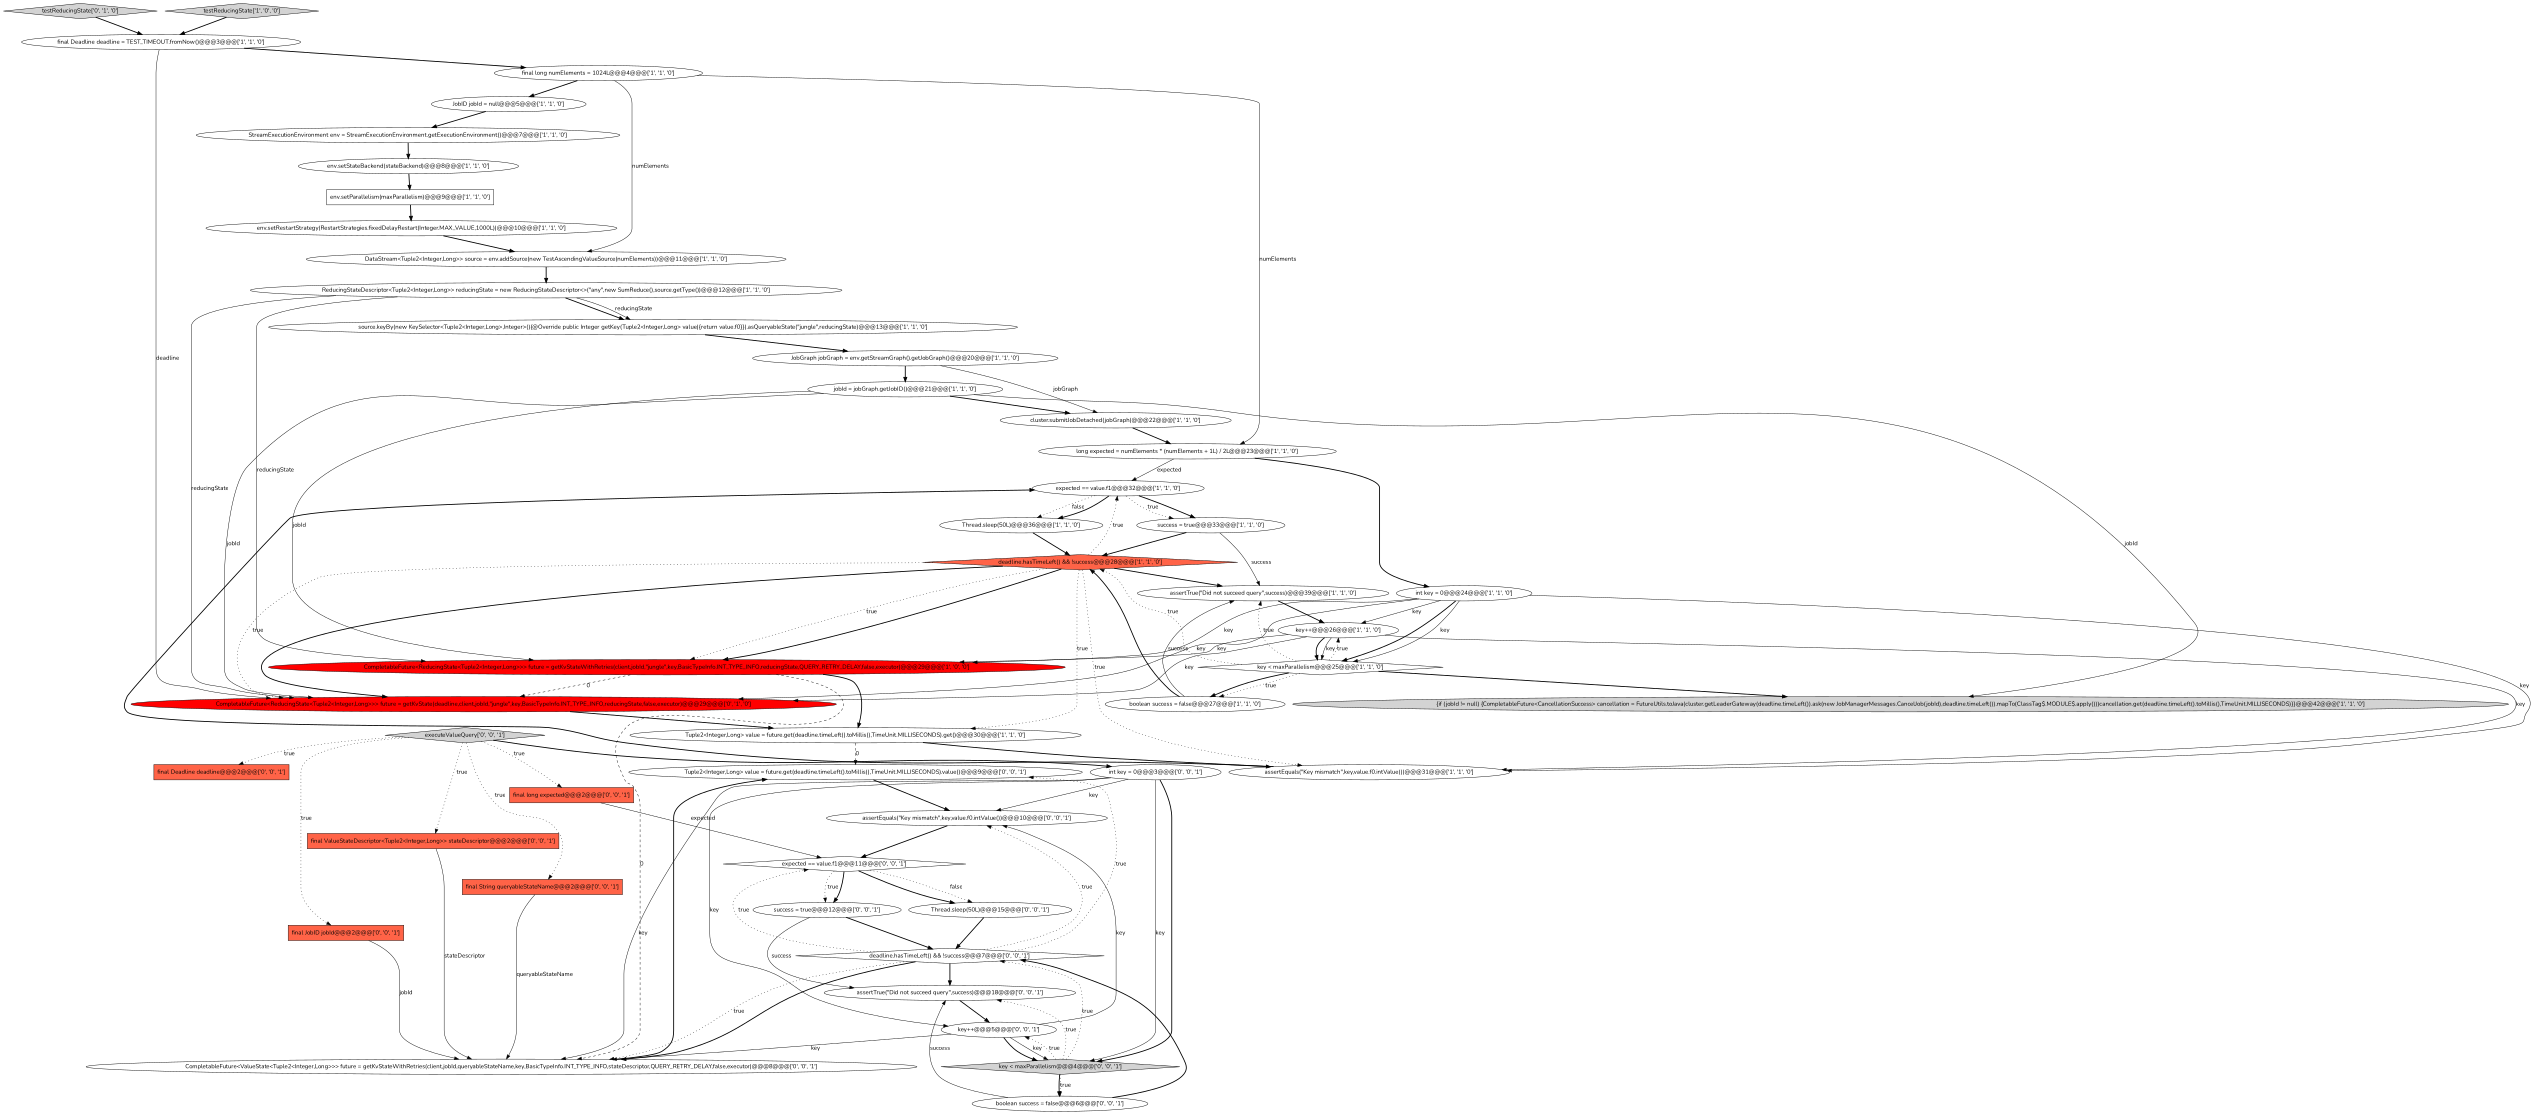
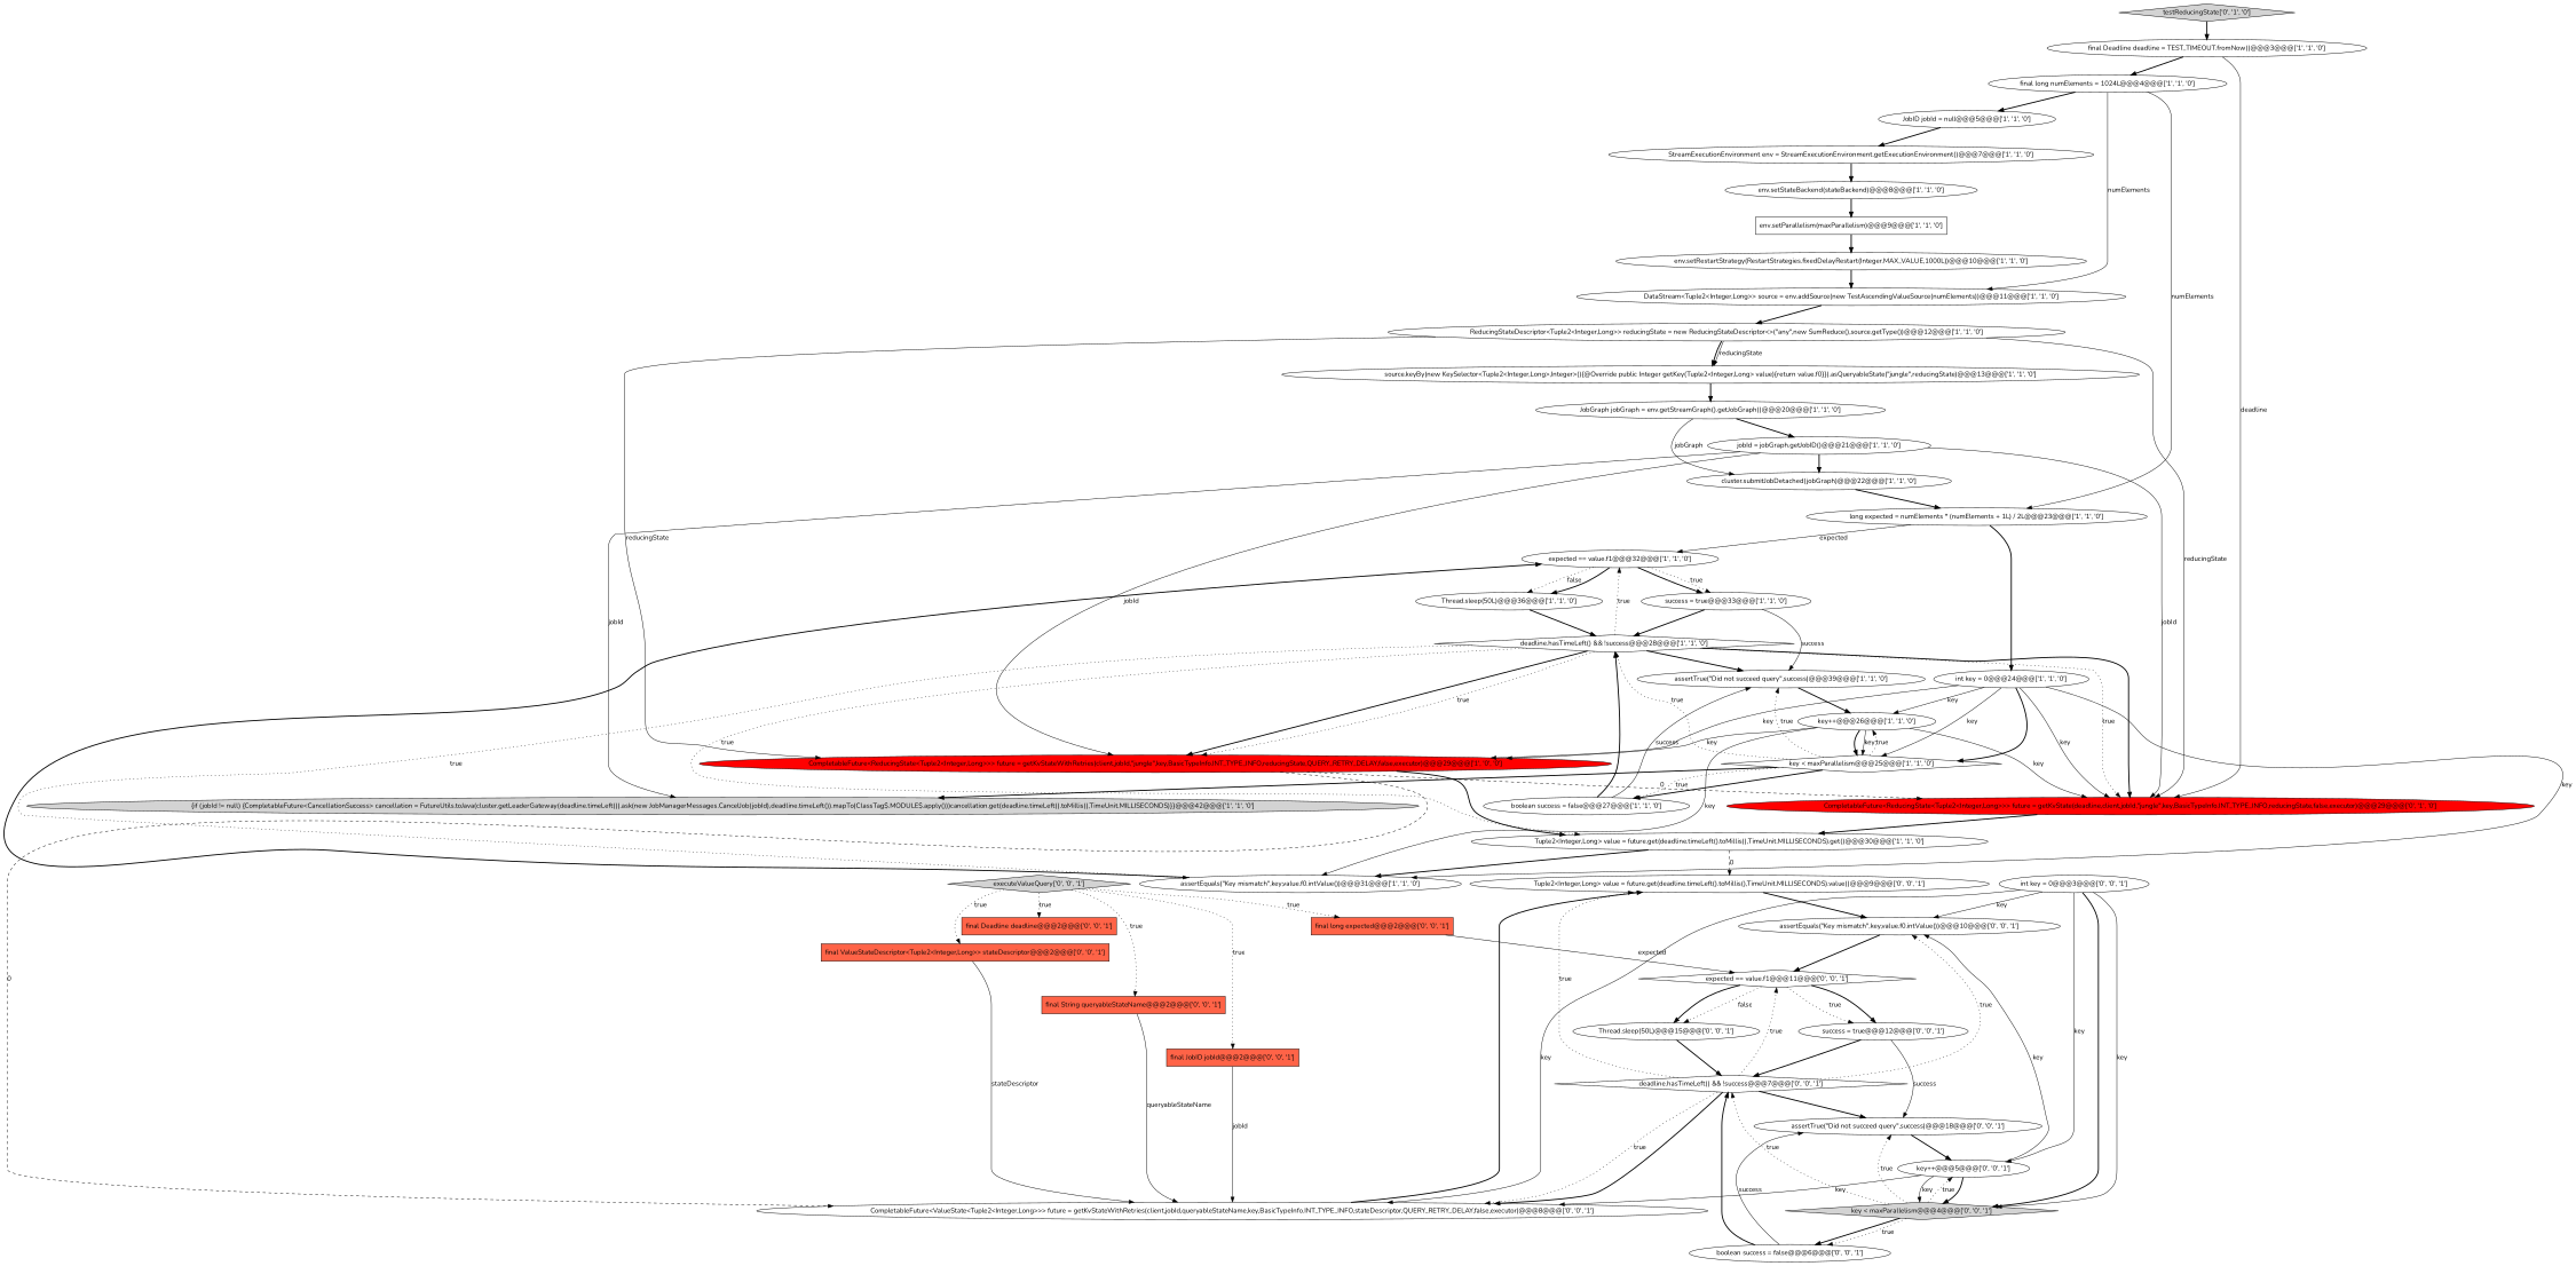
  digraph {
    fontname=Nunito
    node [fillcolor=white fontname=Nunito shape=ellipse style=filled]
    edge [fontname=Nunito style=bold]
    n1 [label="source.keyBy(new KeySelector<Tuple2<Integer,Long>,Integer>(){@Override public Integer getKey(Tuple2<Integer,Long> value){return value.f0}}).asQueryableState(\"jungle\",reducingState)@@@13@@@['1', '1', '0']"]
    n2 [label="JobGraph jobGraph = env.getStreamGraph().getJobGraph()@@@20@@@['1', '1', '0']"]
    n3 [label="cluster.submitJobDetached(jobGraph)@@@22@@@['1', '1', '0']"]
    n4 [label="jobId = jobGraph.getJobID()@@@21@@@['1', '1', '0']"]
    n5 [label="boolean success = false@@@27@@@['1', '1', '0']"]
    n6 [label="assertTrue(\"Did not succeed query\",success)@@@39@@@['1', '1', '0']"]
-   n7 [fillcolor=tomato label="deadline.hasTimeLeft() && !success@@@28@@@['1', '1', '0']" shape=diamond]
+   n7 [label="deadline.hasTimeLeft() && !success@@@28@@@['1', '1', '0']" shape=diamond]
    n8 [label="key++@@@26@@@['1', '1', '0']"]
    n9 [fillcolor=red label="CompletableFuture<ReducingState<Tuple2<Integer,Long>>> future = getKvStateWithRetries(client,jobId,\"jungle\",key,BasicTypeInfo.INT_TYPE_INFO,reducingState,QUERY_RETRY_DELAY,false,executor)@@@29@@@['1', '0', '0']"]
    n10 [fillcolor=red label="CompletableFuture<ReducingState<Tuple2<Integer,Long>>> future = getKvState(deadline,client,jobId,\"jungle\",key,BasicTypeInfo.INT_TYPE_INFO,reducingState,false,executor)@@@29@@@['0', '1', '0']"]
    n11 [label="expected == value.f1@@@32@@@['1', '1', '0']"]
    n12 [label="assertEquals(\"Key mismatch\",key,value.f0.intValue())@@@31@@@['1', '1', '0']"]
    n13 [label="Tuple2<Integer,Long> value = future.get(deadline.timeLeft().toMillis(),TimeUnit.MILLISECONDS).get()@@@30@@@['1', '1', '0']"]
    n14 [fillcolor=tomato label="final long expected@@@2@@@['0', '0', '1']" shape=box]
    n15 [label="expected == value.f1@@@11@@@['0', '0', '1']" shape=diamond]
    n16 [label="success = true@@@12@@@['0', '0', '1']"]
    n17 [label="Thread.sleep(50L)@@@15@@@['0', '0', '1']"]
    n18 [label="ReducingStateDescriptor<Tuple2<Integer,Long>> reducingState = new ReducingStateDescriptor<>(\"any\",new SumReduce(),source.getType())@@@12@@@['1', '1', '0']"]
    n19 [label="CompletableFuture<ValueState<Tuple2<Integer,Long>>> future = getKvStateWithRetries(client,jobId,queryableStateName,key,BasicTypeInfo.INT_TYPE_INFO,stateDescriptor,QUERY_RETRY_DELAY,false,executor)@@@8@@@['0', '0', '1']"]
    n20 [label="env.setStateBackend(stateBackend)@@@8@@@['1', '1', '0']"]
    n21 [label="env.setParallelism(maxParallelism)@@@9@@@['1', '1', '0']" shape=box]
    n22 [label="env.setRestartStrategy(RestartStrategies.fixedDelayRestart(Integer.MAX_VALUE,1000L))@@@10@@@['1', '1', '0']"]
    n23 [label="final long numElements = 1024L@@@4@@@['1', '1', '0']"]
    n24 [label="long expected = numElements * (numElements + 1L) / 2L@@@23@@@['1', '1', '0']"]
    n25 [label="DataStream<Tuple2<Integer,Long>> source = env.addSource(new TestAscendingValueSource(numElements))@@@11@@@['1', '1', '0']"]
    n26 [label="JobID jobId = null@@@5@@@['1', '1', '0']"]
    n27 [label="int key = 0@@@24@@@['1', '1', '0']"]
    n28 [label="StreamExecutionEnvironment env = StreamExecutionEnvironment.getExecutionEnvironment()@@@7@@@['1', '1', '0']"]
    n29 [label="Thread.sleep(50L)@@@36@@@['1', '1', '0']"]
    n30 [label="success = true@@@33@@@['1', '1', '0']"]
    n31 [label="key < maxParallelism@@@25@@@['1', '1', '0']" shape=diamond]
    n32 [label="Tuple2<Integer,Long> value = future.get(deadline.timeLeft().toMillis(),TimeUnit.MILLISECONDS).value()@@@9@@@['0', '0', '1']"]
    n33 [label="assertEquals(\"Key mismatch\",key,value.f0.intValue())@@@10@@@['0', '0', '1']"]
    n34 [label="deadline.hasTimeLeft() && !success@@@7@@@['0', '0', '1']" shape=diamond]
    n35 [label="assertTrue(\"Did not succeed query\",success)@@@18@@@['0', '0', '1']"]
    n36 [label="key++@@@5@@@['0', '0', '1']"]
    n37 [fillcolor=tomato label="final ValueStateDescriptor<Tuple2<Integer,Long>> stateDescriptor@@@2@@@['0', '0', '1']" shape=box]
    n38 [label="boolean success = false@@@6@@@['0', '0', '1']"]
    n39 [fillcolor=lightgray label="{if (jobId != null) {CompletableFuture<CancellationSuccess> cancellation = FutureUtils.toJava(cluster.getLeaderGateway(deadline.timeLeft()).ask(new JobManagerMessages.CancelJob(jobId),deadline.timeLeft()).mapTo(ClassTag$.MODULE$.apply()))cancellation.get(deadline.timeLeft().toMillis(),TimeUnit.MILLISECONDS)}}@@@42@@@['1', '1', '0']"]
    n40 [fillcolor=lightgray label="key < maxParallelism@@@4@@@['0', '0', '1']" shape=diamond]
    n41 [label="final Deadline deadline = TEST_TIMEOUT.fromNow()@@@3@@@['1', '1', '0']"]
    n42 [fillcolor=lightgray label="executeValueQuery['0', '0', '1']" shape=diamond]
    n43 [fillcolor=tomato label="final Deadline deadline@@@2@@@['0', '0', '1']" shape=box]
    n44 [fillcolor=tomato label="final String queryableStateName@@@2@@@['0', '0', '1']" shape=box]
    n45 [fillcolor=tomato label="final JobID jobId@@@2@@@['0', '0', '1']" shape=box]
    n46 [label="int key = 0@@@3@@@['0', '0', '1']"]
    n47 [fillcolor=lightgray label="testReducingState['0', '1', '0']" shape=diamond]
-   n48 [fillcolor=lightgray label="testReducingState['1', '0', '0']" shape=diamond]
    n1 -> n2
    n2 -> n3 [label=jobGraph style=solid]
    n2 -> n4
    n3 -> n24
    n4 -> n3
    n4 -> n9 [label=jobId style=solid]
    n4 -> n10 [label=jobId style=solid]
    n4 -> n39 [label=jobId style=solid]
    n5 -> n6 [label=success style=solid]
    n5 -> n7
    n6 -> n8
    n7 -> n6
    n7 -> n9
    n7 -> n9 [label=true style=dotted]
    n7 -> n10 [label=true style=dotted]
    n7 -> n10
    n7 -> n11 [label=true style=dotted]
    n7 -> n12 [label=true style=dotted]
    n7 -> n13 [label=true style=dotted]
    n8 -> n9 [label=key style=solid]
    n8 -> n10 [label=key style=solid]
    n8 -> n12 [label=key style=solid]
    n8 -> n31
    n8 -> n31 [label=key style=solid]
    n9 -> n10 [label=0 style=dashed]
    n9 -> n13
    n9 -> n19 [label=0 style=dashed]
    n10 -> n13
    n11 -> n29 [label=false style=dotted]
    n11 -> n29
    n11 -> n30
    n11 -> n30 [label=true style=dotted]
    n12 -> n11
    n13 -> n12
    n13 -> n32 [label=0 style=dashed]
    n14 -> n15 [label=expected style=solid]
    n15 -> n16 [label=true style=dotted]
    n15 -> n16
    n15 -> n17
    n15 -> n17 [label=false style=dotted]
    n16 -> n34
    n16 -> n35 [label=success style=solid]
    n17 -> n34
    n18 -> n1
    n18 -> n1 [label=reducingState style=solid]
    n18 -> n9 [label=reducingState style=solid]
    n18 -> n10 [label=reducingState style=solid]
    n19 -> n32
    n20 -> n21
    n21 -> n22
    n22 -> n25
    n23 -> n24 [label=numElements style=solid]
    n23 -> n25 [label=numElements style=solid]
    n23 -> n26
    n24 -> n11 [label=expected style=solid]
    n24 -> n27
    n25 -> n18
    n26 -> n28
    n27 -> n8 [label=key style=solid]
    n27 -> n9 [label=key style=solid]
    n27 -> n10 [label=key style=solid]
    n27 -> n12 [label=key style=solid]
    n27 -> n31
    n27 -> n31 [label=key style=solid]
    n28 -> n20
    n29 -> n7
    n30 -> n6 [label=success style=solid]
    n30 -> n7
    n31 -> n5 [label=true style=dotted]
    n31 -> n5
    n31 -> n6 [label=true style=dotted]
    n31 -> n7 [label=true style=dotted]
    n31 -> n8 [label=true style=dotted]
    n31 -> n39
    n32 -> n33
    n33 -> n15
    n34 -> n15 [label=true style=dotted]
    n34 -> n19
    n34 -> n19 [label=true style=dotted]
    n34 -> n32 [label=true style=dotted]
    n34 -> n33 [label=true style=dotted]
    n34 -> n35
    n35 -> n36
    n36 -> n19 [label=key style=solid]
    n36 -> n33 [label=key style=solid]
    n36 -> n40
    n36 -> n40 [label=key style=solid]
    n37 -> n19 [label=stateDescriptor style=solid]
    n38 -> n34
    n38 -> n35 [label=success style=solid]
    n40 -> n34 [label=true style=dotted]
    n40 -> n35 [label=true style=dotted]
    n40 -> n36 [label=true style=dotted]
    n40 -> n38
    n40 -> n38 [label=true style=dotted]
    n41 -> n10 [label=deadline style=solid]
    n41 -> n23
    n42 -> n14 [label=true style=dotted]
    n42 -> n37 [label=true style=dotted]
    n42 -> n43 [label=true style=dotted]
    n42 -> n44 [label=true style=dotted]
    n42 -> n45 [label=true style=dotted]
-   n42 -> n46
    n44 -> n19 [label=queryableStateName style=solid]
    n45 -> n19 [label=jobId style=solid]
    n46 -> n19 [label=key style=solid]
    n46 -> n33 [label=key style=solid]
    n46 -> n36 [label=key style=solid]
    n46 -> n40 [label=key style=solid]
    n46 -> n40
    n47 -> n41
-   n48 -> n41
  }
